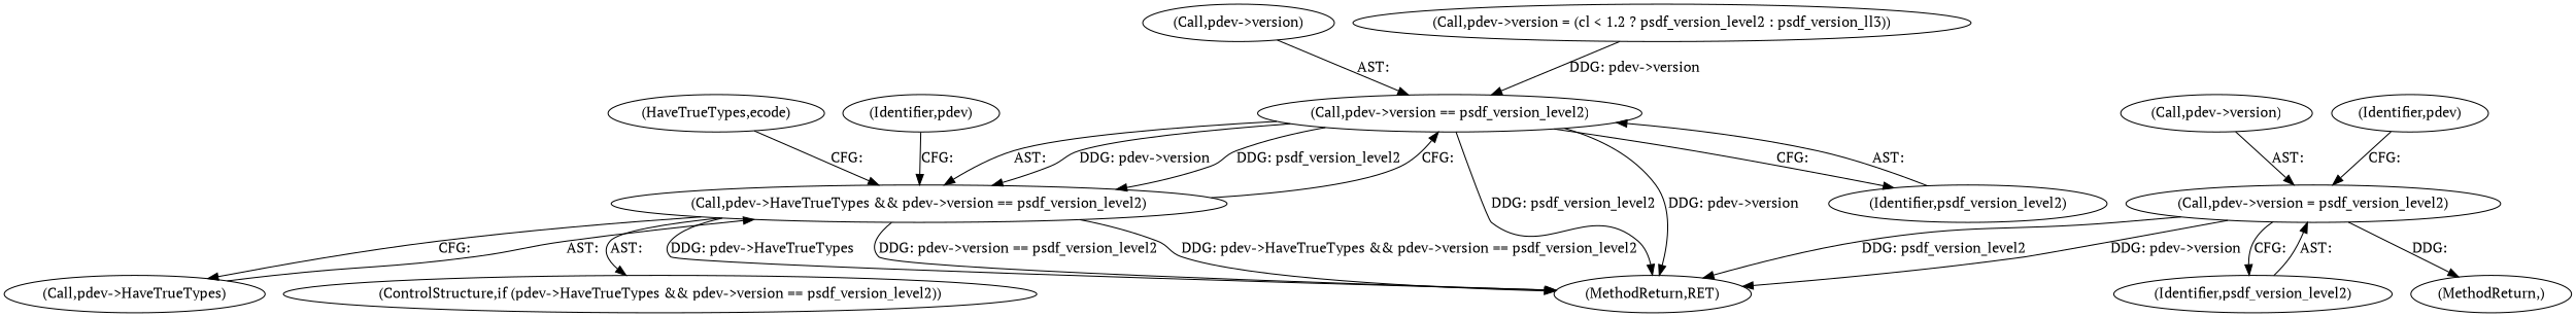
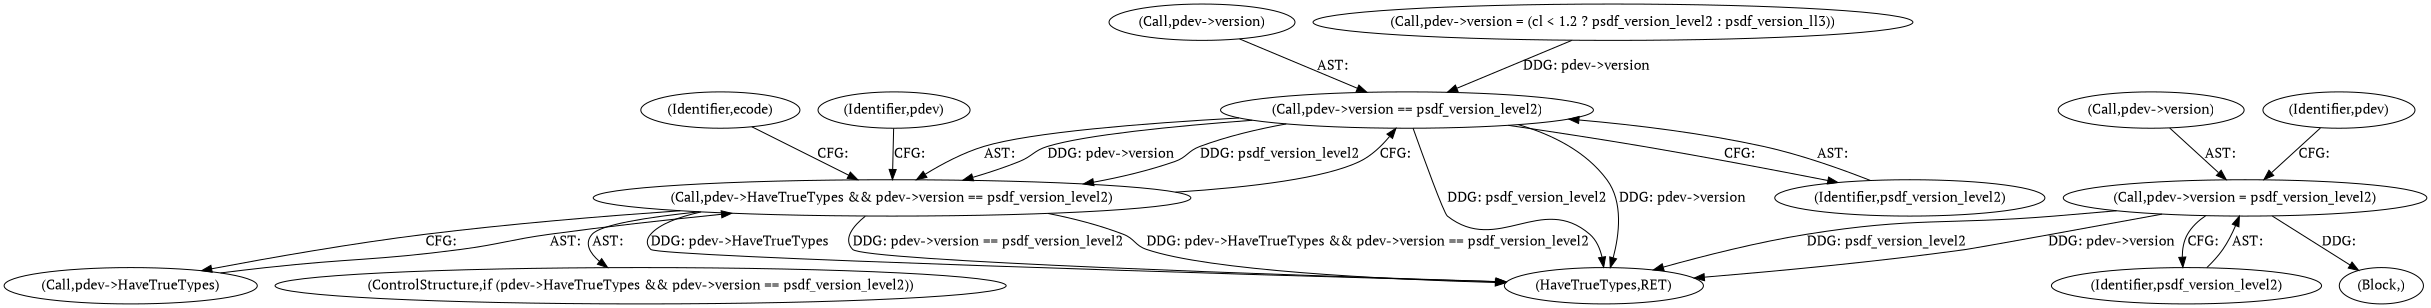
  digraph {
    fontname="PT Serif"
    node [fontname="PT Serif"]
    edge [fontname="PT Serif"]
    n1 [label="(Call,pdev->version = psdf_version_level2)"]
    n2 [label="(Identifier,psdf_version_level2)"]
-   n3 [label="(MethodReturn,RET)"]
-   n4 [label="(MethodReturn,)"]
+   n3 [label="(HaveTrueTypes,RET)"]
+   n4 [label="(Block,)"]
    n5 [label="(Call,pdev->version == psdf_version_level2)"]
    n6 [label="(Call,pdev->HaveTrueTypes && pdev->version == psdf_version_level2)"]
    n7 [label="(Identifier,psdf_version_level2)"]
    n8 [label="(Call,pdev->HaveTrueTypes)"]
    n9 [label="(ControlStructure,if (pdev->HaveTrueTypes && pdev->version == psdf_version_level2))"]
    n10 [label="(Call,pdev->version)"]
-   n11 [label="(HaveTrueTypes,ecode)"]
+   n11 [label="(Identifier,ecode)"]
    n12 [label="(Call,pdev->version)"]
    n13 [label="(Call,pdev->version = (cl < 1.2 ? psdf_version_level2 : psdf_version_ll3))"]
    n14 [label="(Identifier,pdev)"]
    n15 [label="(Identifier,pdev)"]
    n1 -> n2 [label="CFG: "]
    n1 -> n3 [label="DDG: psdf_version_level2"]
    n1 -> n3 [label="DDG: pdev->version"]
    n1 -> n4 [label="DDG: "]
    n2 -> n1 [label="AST: "]
    n5 -> n3 [label="DDG: psdf_version_level2"]
    n5 -> n3 [label="DDG: pdev->version"]
    n5 -> n6 [label="AST: "]
    n5 -> n6 [label="DDG: pdev->version"]
    n5 -> n6 [label="DDG: psdf_version_level2"]
    n5 -> n7 [label="CFG: "]
    n6 -> n3 [label="DDG: pdev->HaveTrueTypes"]
    n6 -> n3 [label="DDG: pdev->version == psdf_version_level2"]
    n6 -> n3 [label="DDG: pdev->HaveTrueTypes && pdev->version == psdf_version_level2"]
    n6 -> n5 [label="CFG: "]
    n6 -> n8 [label="CFG: "]
    n6 -> n9 [label="AST: "]
    n7 -> n5 [label="AST: "]
    n8 -> n6 [label="AST: "]
    n10 -> n5 [label="AST: "]
    n11 -> n6 [label="CFG: "]
    n12 -> n1 [label="AST: "]
    n13 -> n5 [label="DDG: pdev->version"]
    n14 -> n1 [label="CFG: "]
    n15 -> n6 [label="CFG: "]
  }
